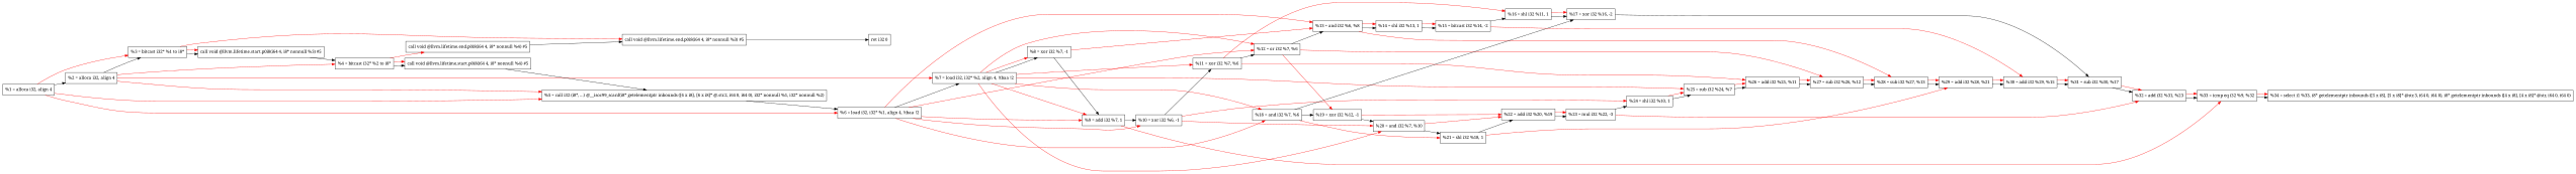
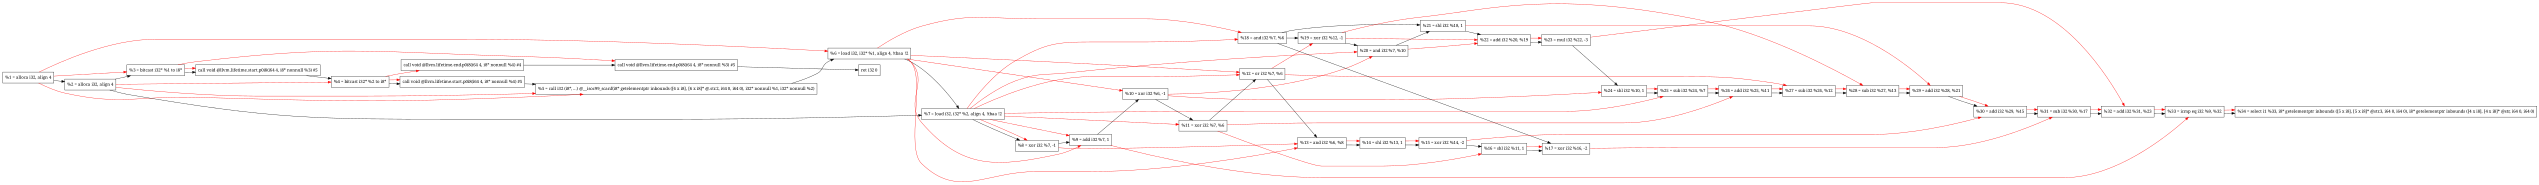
  digraph {
    fontname="Noto Serif"
    rankdir=LR
    node [fontname="Noto Serif" shape=record]
    edge [fontname="Noto Serif" color=red]
    n1 [label="  %1 = alloca i32, align 4"]
    n2 [label="  %2 = alloca i32, align 4"]
    n3 [label="  %3 = bitcast i32* %1 to i8*"]
    n4 [label="  %5 = call i32 (i8*, ...) @__isoc99_scanf(i8* getelementptr inbounds ([6 x i8], [6 x i8]* @.str.2, i64 0, i64 0), i32* nonnull %1, i32* nonnull %2)"]
    n5 [label="  %6 = load i32, i32* %1, align 4, !tbaa !2"]
    n6 [label="  %4 = bitcast i32* %2 to i8*"]
    n7 [label="  %7 = load i32, i32* %2, align 4, !tbaa !2"]
    n8 [label="  call void @llvm.lifetime.start.p0i8(i64 4, i8* nonnull %3) #5"]
    n9 [label="  call void @llvm.lifetime.end.p0i8(i64 4, i8* nonnull %3) #5"]
    n10 [label="  %10 = xor i32 %6, -1"]
    n11 [label="  %12 = or i32 %7, %6"]
    n12 [label="  %13 = and i32 %6, %8"]
    n13 [label="  %18 = and i32 %7, %6"]
    n14 [label="  %9 = add i32 %7, 1"]
    n15 [label="  call void @llvm.lifetime.start.p0i8(i64 4, i8* nonnull %4) #5"]
-   n16 [label="  call void @llvm.lifetime.end.p0i8(i64 4, i8* nonnull %4) #5"]
+   n16 [label="call void @llvm.lifetime.end.p0i8(i64 4, i8* nonnull %4) #4"]
    n17 [label="  %11 = xor i32 %7, %6"]
    n18 [label="  %8 = xor i32 %7, -1"]
    n19 [label="  %20 = and i32 %7, %10"]
    n20 [label="  %25 = sub i32 %24, %7"]
    n21 [label="  ret i32 0"]
    n22 [label="  %24 = shl i32 %10, 1"]
    n23 [label="  %16 = shl i32 %11, 1"]
    n24 [label="  %26 = add i32 %25, %11"]
    n25 [label="  %19 = xor i32 %12, -1"]
    n26 [label="  %27 = sub i32 %26, %12"]
    n27 [label="  %14 = shl i32 %13, 1"]
    n28 [label="  %28 = sub i32 %27, %13"]
    n29 [label="  %17 = xor i32 %16, -2"]
    n30 [label="  %21 = shl i32 %18, 1"]
    n31 [label="  %33 = icmp eq i32 %9, %32"]
    n32 [label="  %22 = add i32 %20, %19"]
    n33 [label="  %34 = select i1 %33, i8* getelementptr inbounds ([5 x i8], [5 x i8]* @str.3, i64 0, i64 0), i8* getelementptr inbounds ([4 x i8], [4 x i8]* @str, i64 0, i64 0)"]
-   n34 [label="%15 = bitcast i32 %14, -2"]
+   n34 [label="  %15 = xor i32 %14, -2"]
    n35 [label="  %29 = add i32 %28, %21"]
    n36 [label="  %30 = add i32 %29, %15"]
    n37 [label="  %31 = sub i32 %30, %17"]
    n38 [label="  %32 = add i32 %31, %23"]
    n39 [label="  %23 = mul i32 %22, -3"]
    n1 -> n2 [color=""]
    n1 -> n3
    n1 -> n4
    n1 -> n5
    n2 -> n3 [color=""]
    n2 -> n4
    n2 -> n6
-   n2 -> n7
+   n2 -> n7 [color=black]
    n3 -> n8 [color=""]
    n3 -> n8
    n3 -> n9
    n4 -> n5 [color=""]
    n5 -> n7 [color=""]
    n5 -> n10
    n5 -> n11
    n5 -> n12
    n5 -> n13
    n5 -> n14
    n6 -> n15 [color=""]
    n6 -> n15
    n6 -> n16
    n7 -> n11
    n7 -> n13
    n7 -> n14
    n7 -> n17
    n7 -> n18 [color=""]
    n7 -> n18
    n7 -> n19
    n7 -> n20
    n8 -> n6 [color=""]
    n9 -> n21 [color=""]
    n10 -> n17 [color=""]
    n10 -> n19
    n10 -> n22
    n11 -> n12 [color=""]
    n11 -> n25
    n11 -> n26
    n12 -> n27 [color=""]
    n12 -> n27
-   n12 -> n28
+   n25 -> n28
    n13 -> n25 [color=""]
    n13 -> n29 [color=""]
-   n13 -> n30
+   n13 -> n30 [color=black]
    n14 -> n10 [color=""]
    n14 -> n31
    n15 -> n4 [color=""]
    n16 -> n9 [color=""]
    n17 -> n11 [color=""]
    n17 -> n23
    n17 -> n24
    n18 -> n12
    n18 -> n14 [color=""]
    n19 -> n30 [color=""]
    n19 -> n32
    n20 -> n24 [color=""]
    n20 -> n24
    n22 -> n20 [color=""]
    n22 -> n20
    n23 -> n29 [color=""]
    n23 -> n29
    n24 -> n26 [color=""]
    n24 -> n26
    n25 -> n19 [color=""]
    n25 -> n32
    n26 -> n28 [color=""]
    n26 -> n28
    n27 -> n34 [color=""]
    n27 -> n34
    n28 -> n35 [color=""]
    n28 -> n35
-   n29 -> n37 [color=black]
+   n29 -> n37
    n30 -> n32 [color=""]
    n30 -> n35
    n31 -> n33 [color=""]
    n31 -> n33
    n32 -> n39 [color=""]
    n32 -> n39
    n34 -> n23 [color=""]
    n34 -> n36
    n35 -> n36 [color=""]
    n35 -> n36
    n36 -> n37 [color=""]
    n36 -> n37
    n37 -> n38 [color=""]
    n37 -> n38
    n38 -> n31 [color=""]
    n38 -> n31
    n39 -> n22 [color=""]
    n39 -> n38
  }
